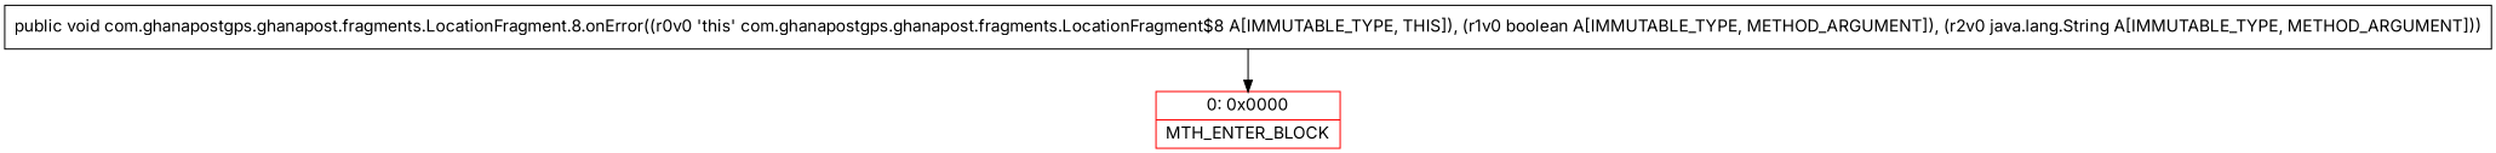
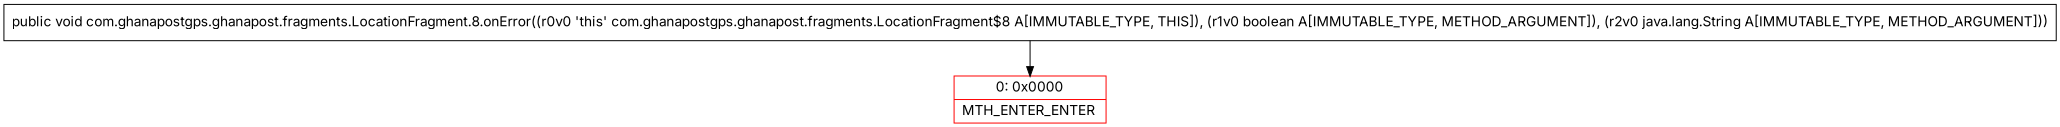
  digraph {
    fontname=Inter
    node [shape=record fontname=Inter]
-   n1 [color=red label="{0\:\ 0x0000|MTH_ENTER_BLOCK\l}"]
+   n1 [color=red label="{0\:\ 0x0000|MTH_ENTER_ENTER\l}"]
    n2 [label="{public void com.ghanapostgps.ghanapost.fragments.LocationFragment.8.onError((r0v0 'this' com.ghanapostgps.ghanapost.fragments.LocationFragment$8 A[IMMUTABLE_TYPE, THIS]), (r1v0 boolean A[IMMUTABLE_TYPE, METHOD_ARGUMENT]), (r2v0 java.lang.String A[IMMUTABLE_TYPE, METHOD_ARGUMENT])) }"]
    subgraph cluster_1 {
      label="R(0)"
    }
    n2 -> n1 [fontname=Inter]
  }
